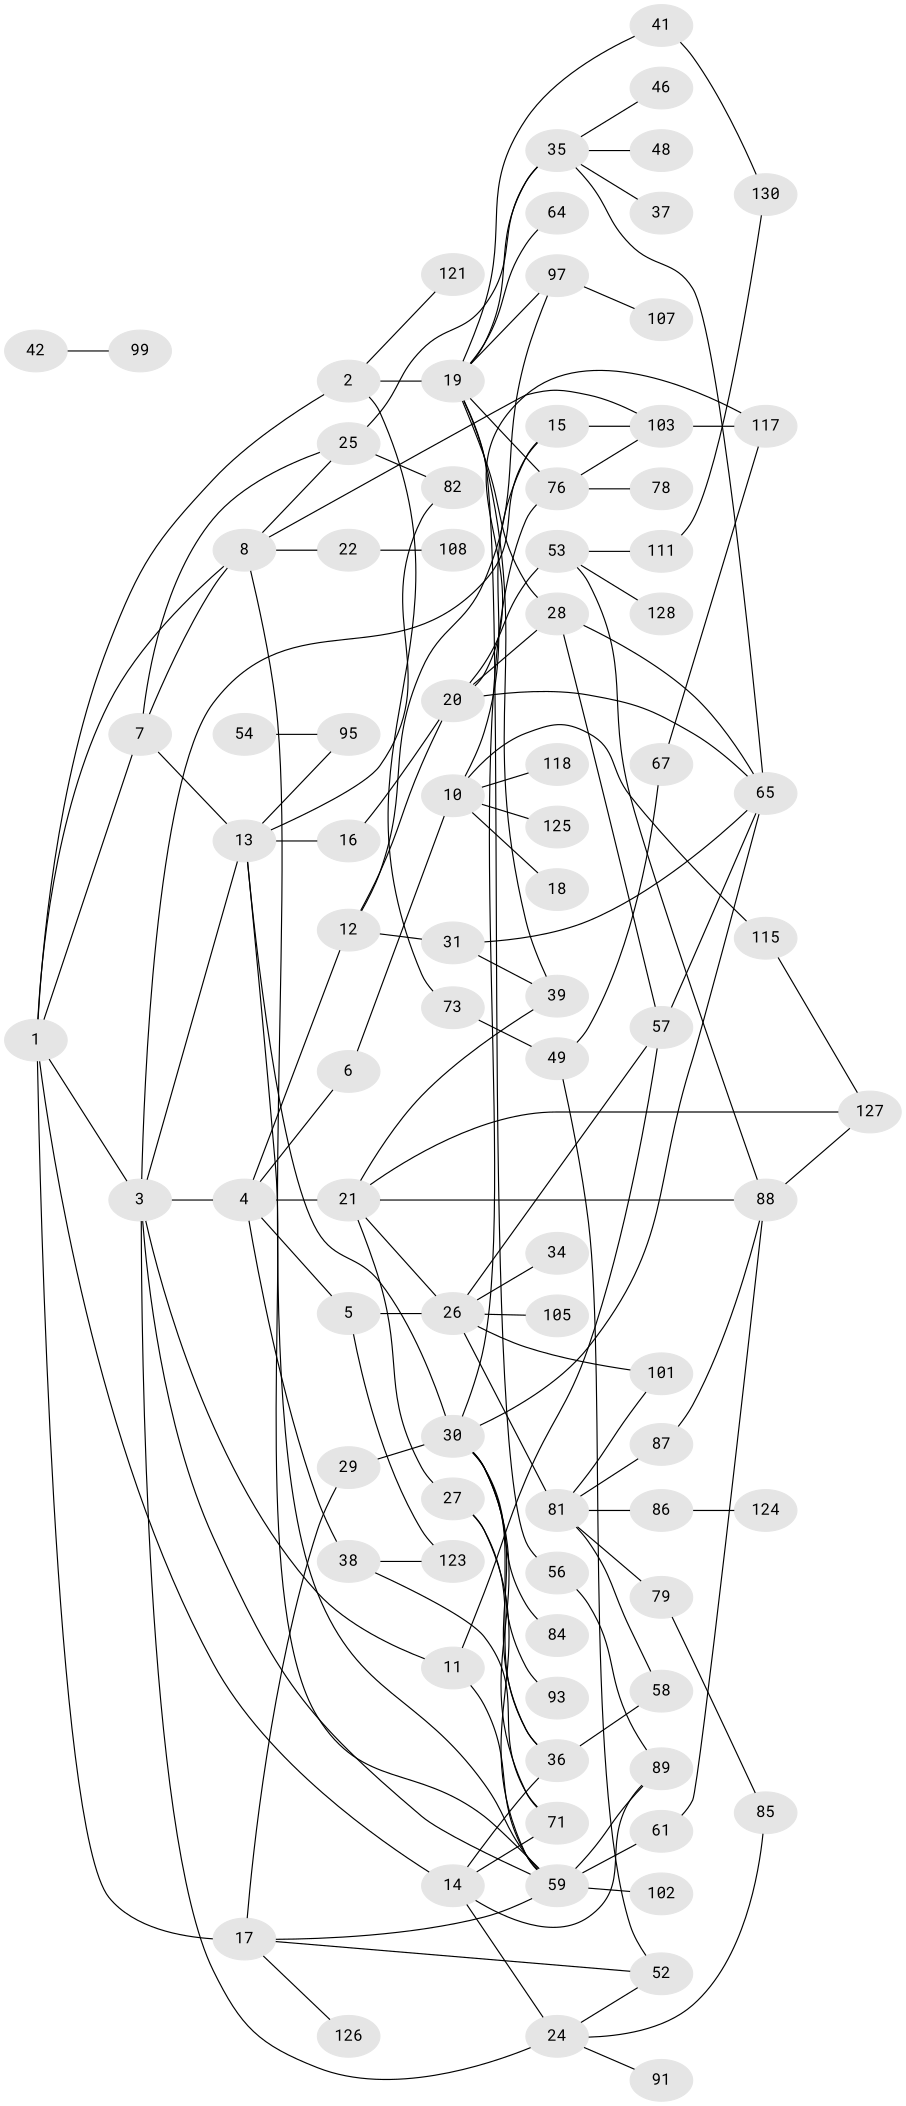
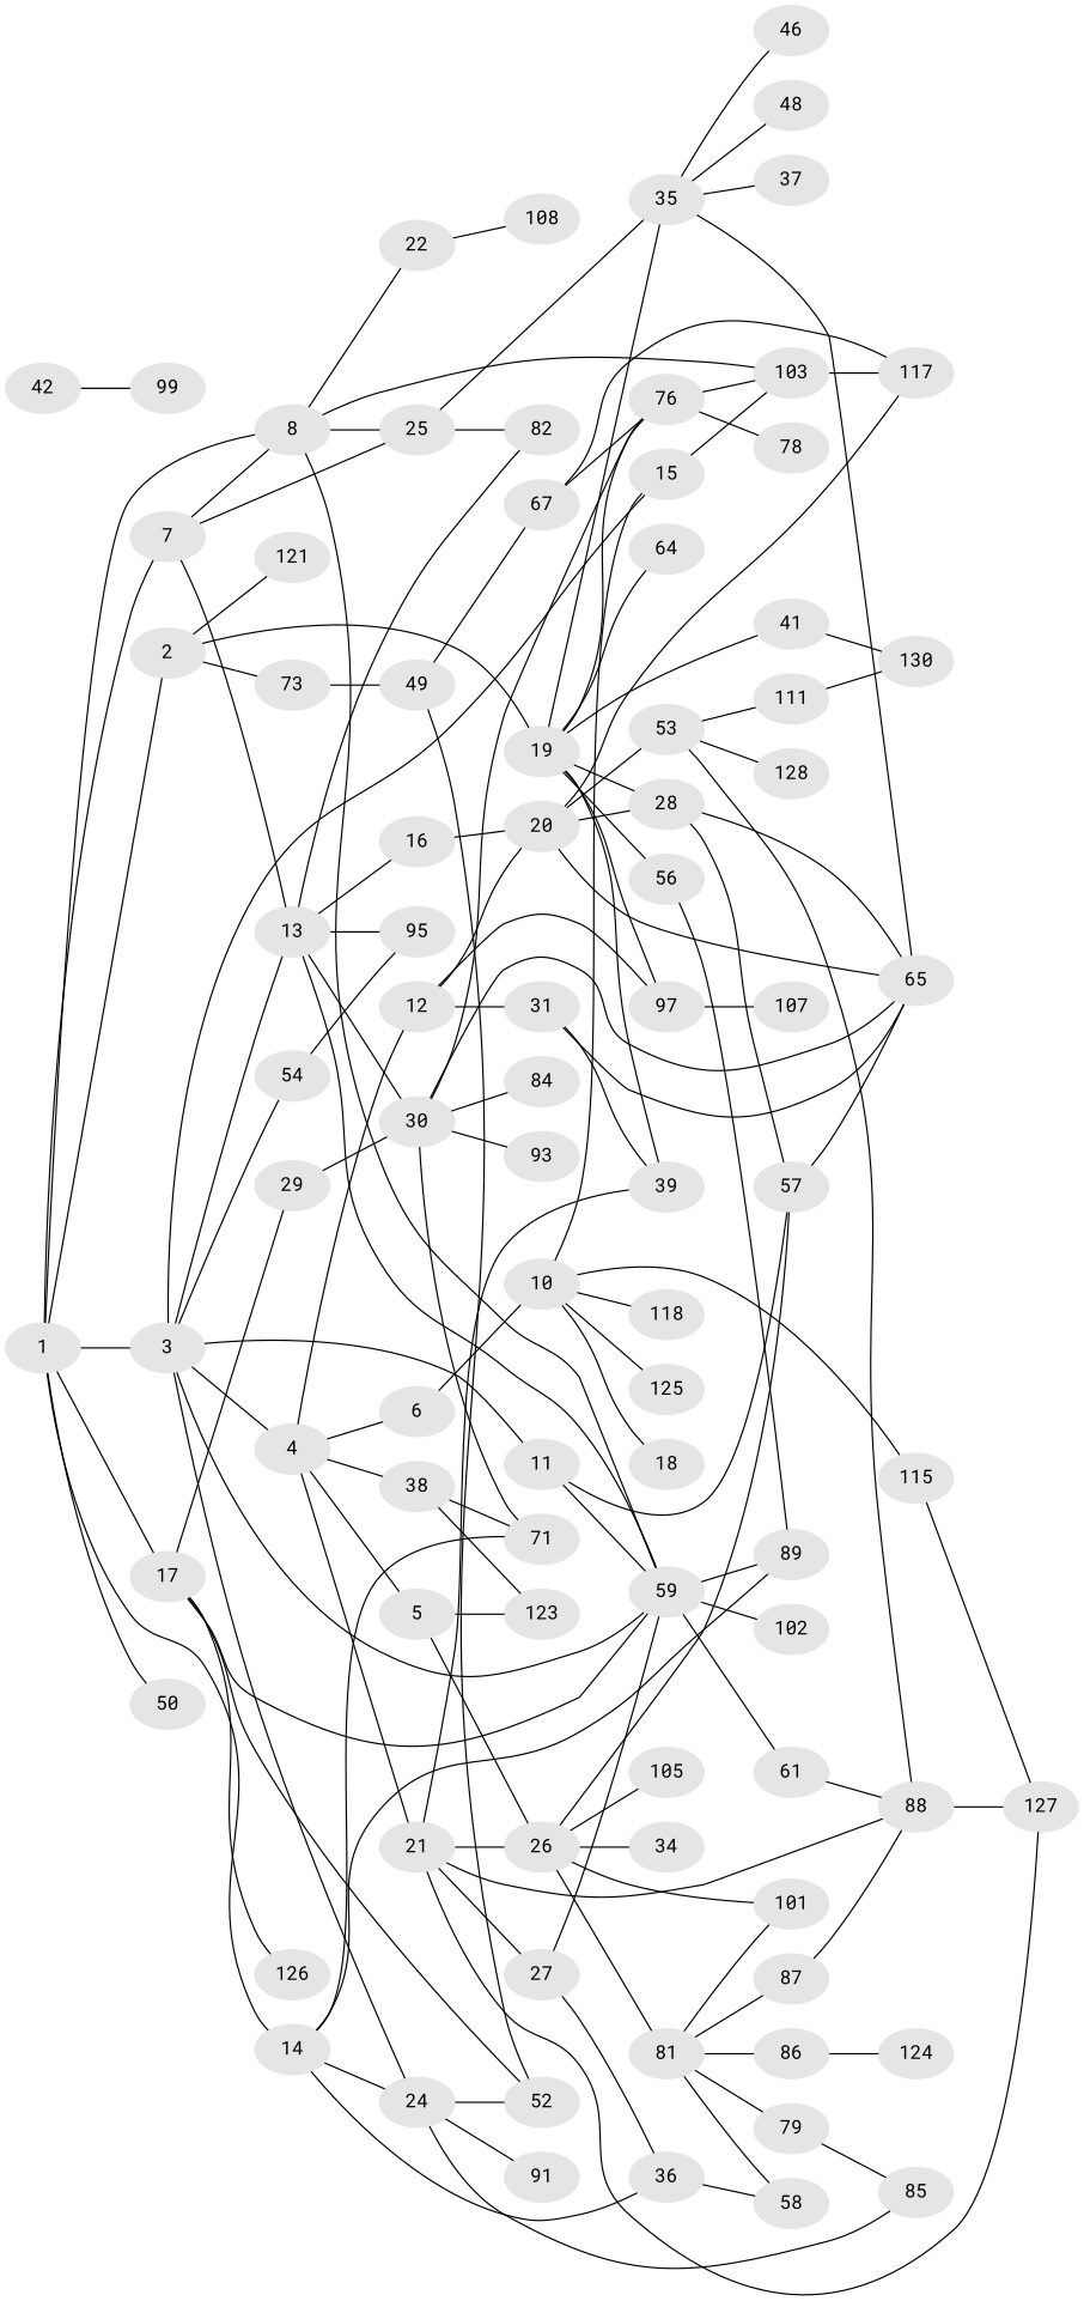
  graph {
    fontname="Roboto Mono"
    rankdir=LR
    node [color=gray90 fontname="Roboto Mono" style=filled]
    edge [fontname="Roboto Mono"]
    1 [super="+69"]
    2 [super="+40"]
    3 [super="+47"]
    7 [super="+90"]
    8 [super="+44"]
    14 [super="+106"]
    17 [super="+55"]
+   50
    19 [super="+32"]
    n10 [label=73]
    121
    4
    11 [super="+113"]
    13 [super="+23"]
    15 [super="+92"]
    24 [super="+74"]
    54
    59 [super="+122"]
    25 [super="+81"]
    22 [super="+119"]
    103
    36 [super="+109"]
    71
    89 [super="+120"]
    29
    52 [super="+60"]
    126
    97
    28 [super="+70"]
    35 [super="+114"]
    39 [super="+129"]
    41 [super="+75"]
    56
    64
    76 [super="+116"]
    49 [super="+73"]
    5 [super="+9"]
    6
    12 [super="+131"]
    21 [super="+72"]
    38 [super="+98"]
    57 [super="+63"]
    16
    30 [super="+83"]
    82
    95 [super="+112"]
    85 [super="+100"]
    91
    61
    102
    26 [super="+62"]
    123
    10 [super="+104"]
    20 [super="+33"]
    31
    27
    88 [super="+110"]
    127
    34
    n60 [label=81 super="+80"]
    101
    105
    42 [super="+45"]
    99
    18
    115
    118
    125
    108
    117
    65 [super="+94"]
    53 [super="+66"]
    107
    84
    93
    58
    37 [super="+77"]
    46
    48 [super="+68"]
    130
    78
    111
    128
    79
    86
    87 [super="+96"]
    67
    124
    1 -- 2
    1 -- 3
    1 -- 7
    1 -- 8
    1 -- 14
    1 -- 17
+   1 -- 50
    2 -- 19
    2 -- n10
    2 -- 121
    3 -- 4
    3 -- 11
    3 -- 13
    3 -- 15
    3 -- 24
+   3 -- 54
    3 -- 59
    7 -- 8
    7 -- 13
    7 -- 25
    8 -- 59
    8 -- 25
    8 -- 22
    8 -- 103
    14 -- 24
    14 -- 36
    14 -- 71
    14 -- 89
    17 -- 59
    17 -- 29
    17 -- 52
    17 -- 126
    19 -- 97
    19 -- 28
    19 -- 35
    19 -- 39
    19 -- 41
    19 -- 56
    19 -- 64
    19 -- 76
    n10 -- 49
    4 -- 5
    4 -- 6
    4 -- 12
    4 -- 21
    4 -- 38
    11 -- 59
    11 -- 57
    13 -- 59
    13 -- 16
    13 -- 30
    13 -- 82
    13 -- 95
    15 -- 103
    24 -- 52
    24 -- 85
    24 -- 91
    54 -- 95
    59 -- 89
    59 -- 61
    59 -- 102
    25 -- 35
    25 -- 82
    22 -- 108
    103 -- 117
    36 -- 58
    29 -- 30
    97 -- 107
    28 -- 57
    28 -- 65
    35 -- 65
    35 -- 37
    35 -- 46
    35 -- 48
    41 -- 130
    56 -- 89
    76 -- 103
    76 -- 78
    49 -- 52
    49 -- 67
    5 -- 26
    5 -- 123
    6 -- 10
    12 -- 97
    12 -- 20
    12 -- 31
    21 -- 39
    21 -- 26
    21 -- 27
    21 -- 88
    21 -- 127
    38 -- 71
    38 -- 123
    57 -- 65
    16 -- 20
-   30 -- 36
    30 -- 71 [weight=2]
    30 -- 76
    30 -- 65
    30 -- 84
    30 -- 93
    61 -- 88
    26 -- 57
    26 -- 34
    26 -- n60
    26 -- 101
    26 -- 105
    10 -- 15
    10 -- 18
    10 -- 115
    10 -- 118
    10 -- 125
    20 -- 28
    20 -- 117
    20 -- 65
    20 -- 53
    31 -- 39
    31 -- 65
    27 -- 59
    27 -- 36
    88 -- 127
    n60 -- 101
    n60 -- 58
    n60 -- 79
    n60 -- 86
    n60 -- 87
    42 -- 99
    115 -- 127
    53 -- 88
    53 -- 111
    53 -- 128
    111 -- 130
    79 -- 85
    86 -- 124
    87 -- 88
+   67 -- 76
    67 -- 117
  }
